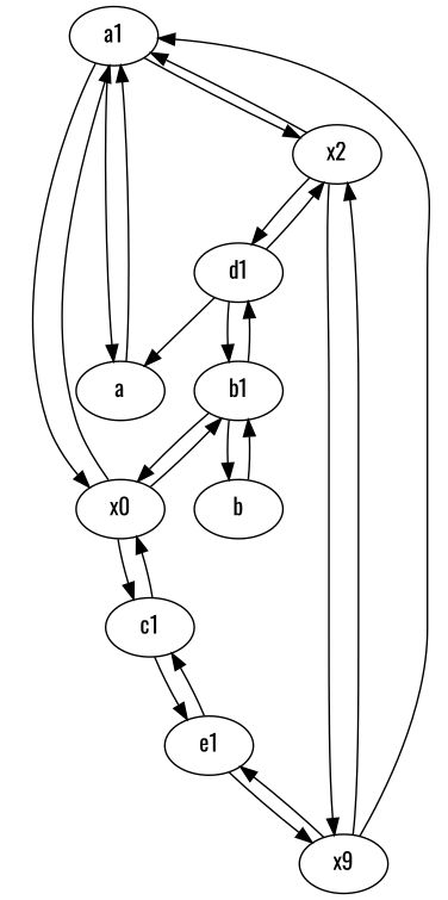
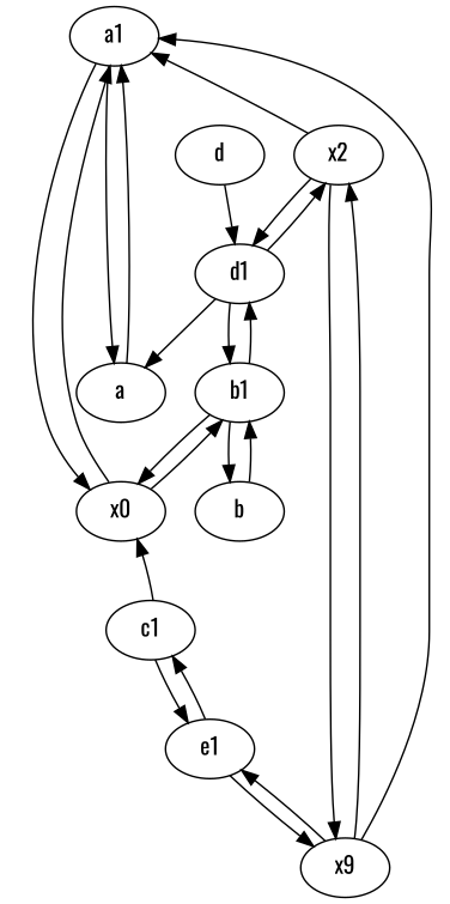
  digraph {
    fontname=Oswald
    node [fontname=Oswald]
    edge [fontname=Oswald]
    a1
    x2
    x0
    a
    n5 [label=x9]
    e1
    c1
    d1
    b1
    b
-   a1 -> x2
+   d
    a1 -> x0
    a1 -> a
    x2 -> a1
    x2 -> n5
    x2 -> d1
    x0 -> a1
-   x0 -> c1
    x0 -> b1
    a -> a1
    n5 -> a1
    n5 -> x2
    n5 -> e1
    e1 -> n5
    e1 -> c1
    c1 -> x0
    c1 -> e1
    d1 -> x2
    d1 -> a
    d1 -> b1
    b1 -> x0
    b1 -> d1
    b1 -> b
    b -> b1
+   d -> d1
  }
